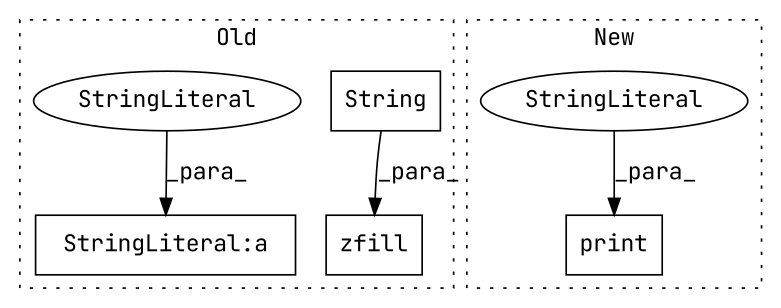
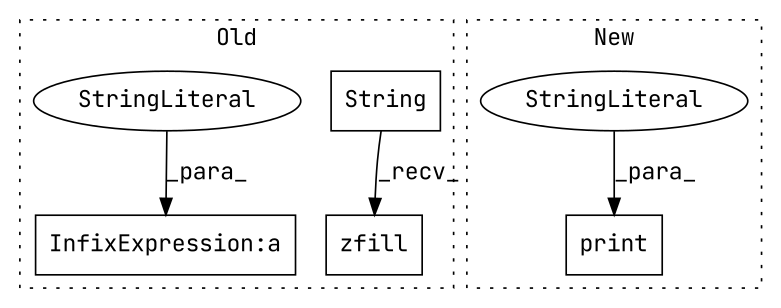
  digraph {
    fontname="JetBrains Mono"
    node [a=32 fontname="JetBrains Mono" l="6,1" shape=box]
    edge [fontname="JetBrains Mono"]
    n1 [label=zfill s="5803,5817"]
    n2 [l="7,1" label=String s="5791,5801"]
-   n3 [a=27 l=3 label="StringLiteral:a" s=5788]
+   n3 [a=27 l=3 label="InfixExpression:a" s=5788]
    n4 [a=45 l=7 label=StringLiteral s=5781 shape=ellipse]
    n5 [label=print s="5362,5395"]
    n6 [a=45 l=19 label=StringLiteral s=5368 shape=ellipse]
    subgraph cluster_1 {
      label=Old
      style=dotted
      n1
      n2
      n3
      n4
    }
    subgraph cluster_2 {
      label=New
      style=dotted
      n5
      n6
    }
-   n2 -> n1 [label=_para_]
+   n2 -> n1 [label=_recv_]
    n4 -> n3 [label=_para_]
    n6 -> n5 [label=_para_]
  }
